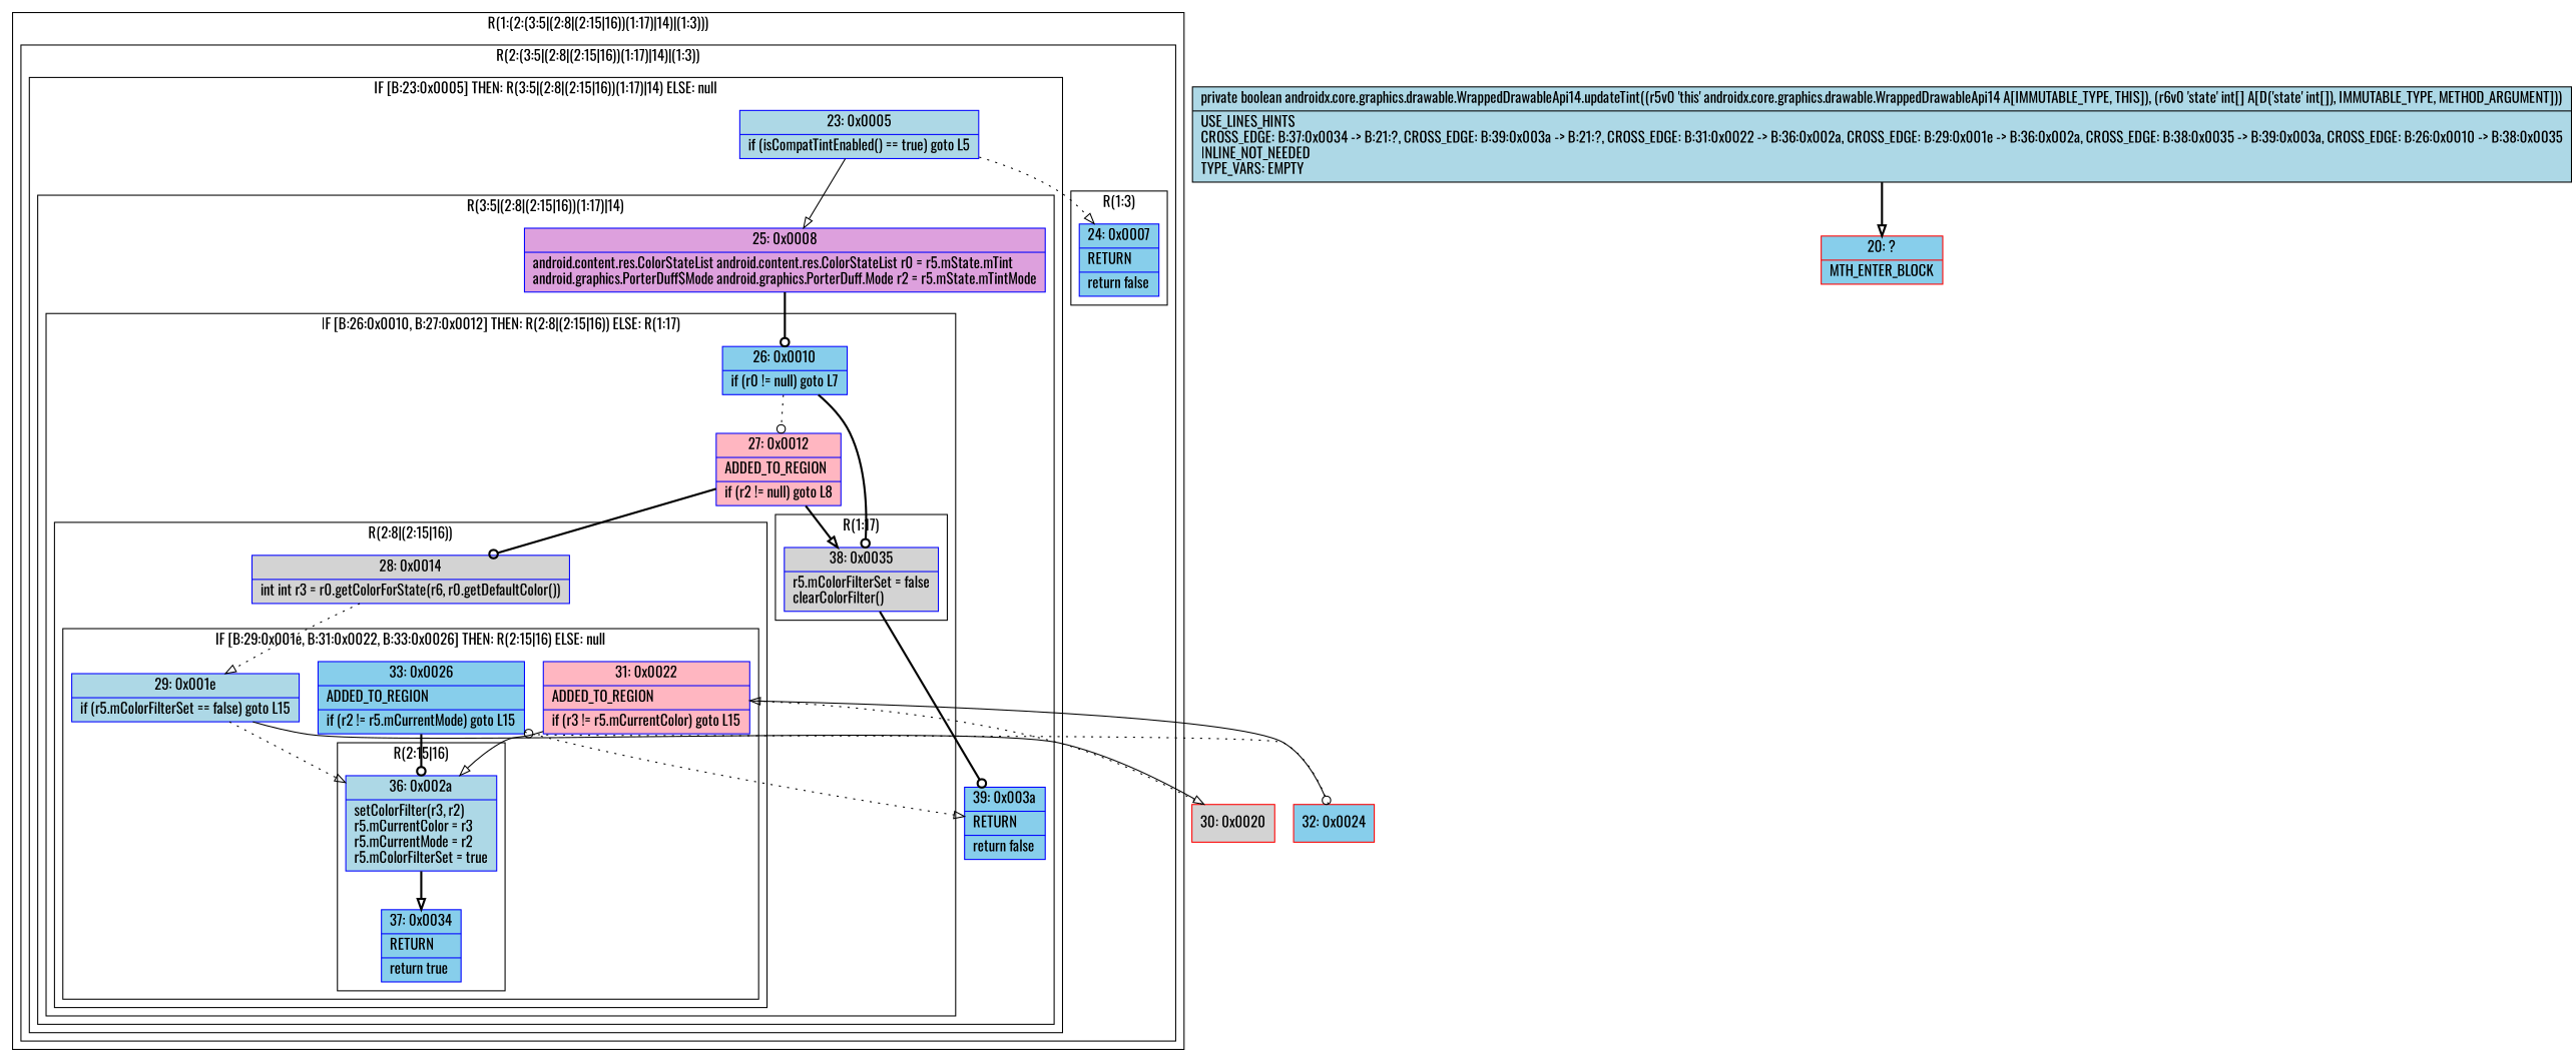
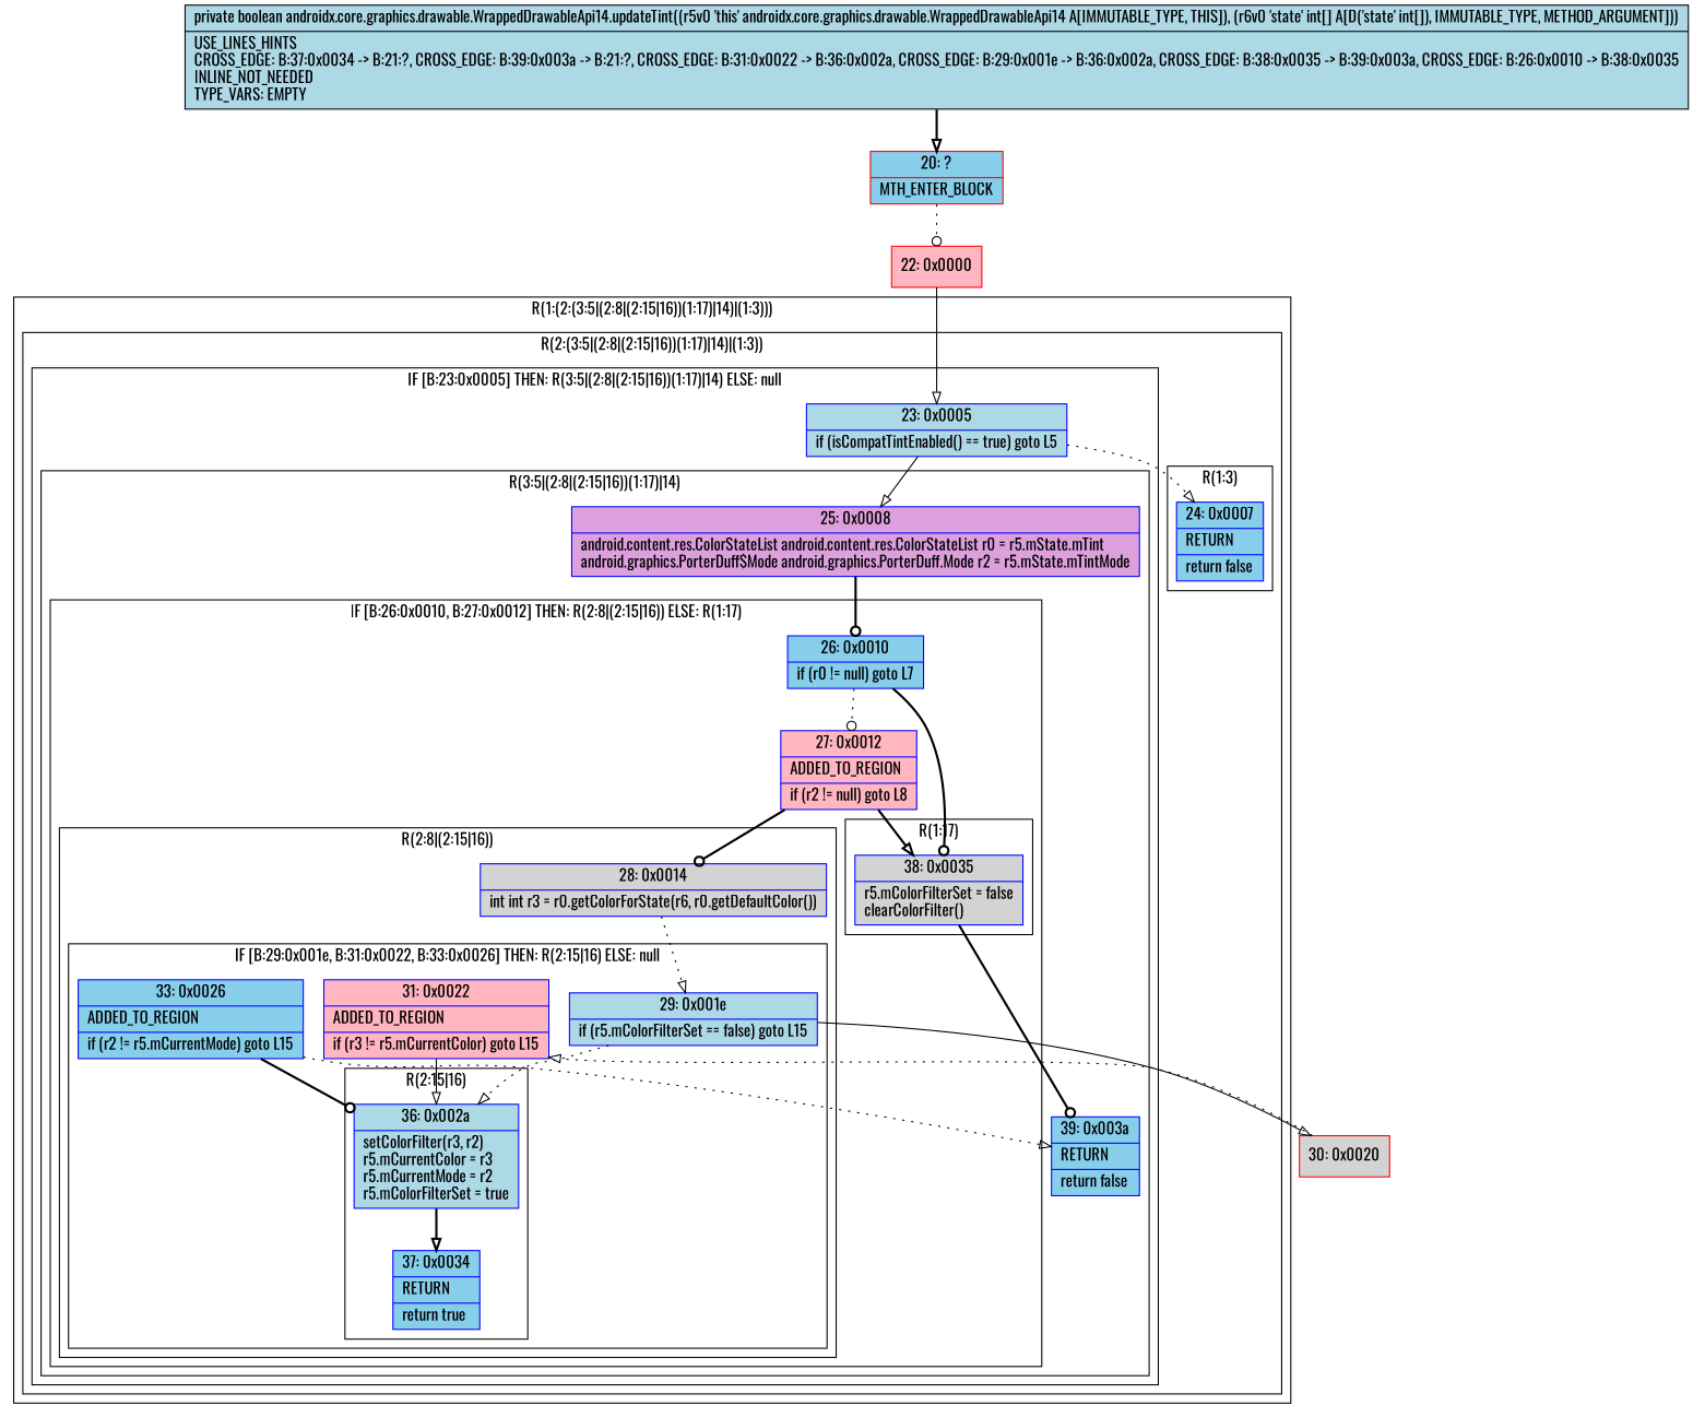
  digraph {
    fontname=Oswald
    node [color=blue fillcolor=skyblue fontname=Oswald shape=record style=filled]
    edge [arrowhead=onormal fontname=Oswald style=bold]
    n1 [fillcolor=lightblue label="{36\:\ 0x002a|setColorFilter(r3, r2)\lr5.mCurrentColor = r3\lr5.mCurrentMode = r2\lr5.mColorFilterSet = true\l}"]
    n2 [label="{37\:\ 0x0034|RETURN\l|return true\l}"]
    n3 [fillcolor=lightblue label="{29\:\ 0x001e|if (r5.mColorFilterSet == false) goto L15\l}"]
    n4 [fillcolor=lightpink label="{31\:\ 0x0022|ADDED_TO_REGION\l|if (r3 != r5.mCurrentColor) goto L15\l}"]
    n5 [label="{33\:\ 0x0026|ADDED_TO_REGION\l|if (r2 != r5.mCurrentMode) goto L15\l}"]
    n6 [fillcolor=lightgrey label="{28\:\ 0x0014|int int r3 = r0.getColorForState(r6, r0.getDefaultColor())\l}"]
    n7 [fillcolor=lightgrey label="{38\:\ 0x0035|r5.mColorFilterSet = false\lclearColorFilter()\l}"]
    n8 [label="{26\:\ 0x0010|if (r0 != null) goto L7\l}"]
    n9 [fillcolor=lightpink label="{27\:\ 0x0012|ADDED_TO_REGION\l|if (r2 != null) goto L8\l}"]
    n10 [fillcolor=plum label="{25\:\ 0x0008|android.content.res.ColorStateList android.content.res.ColorStateList r0 = r5.mState.mTint\landroid.graphics.PorterDuff$Mode android.graphics.PorterDuff.Mode r2 = r5.mState.mTintMode\l}"]
    n11 [label="{39\:\ 0x003a|RETURN\l|return false\l}"]
    n12 [fillcolor=lightblue label="{23\:\ 0x0005|if (isCompatTintEnabled() == true) goto L5\l}"]
    n13 [label="{24\:\ 0x0007|RETURN\l|return false\l}"]
    n14 [color=red fillcolor=lightgrey label="{30\:\ 0x0020}"]
-   n15 [color=red label="{32\:\ 0x0024}"]
    n16 [color=red label="{20\:\ ?|MTH_ENTER_BLOCK\l}"]
+   n17 [color=red fillcolor=lightpink label="{22\:\ 0x0000}"]
    n18 [fillcolor=lightblue label="{private boolean androidx.core.graphics.drawable.WrappedDrawableApi14.updateTint((r5v0 'this' androidx.core.graphics.drawable.WrappedDrawableApi14 A[IMMUTABLE_TYPE, THIS]), (r6v0 'state' int[] A[D('state' int[]), IMMUTABLE_TYPE, METHOD_ARGUMENT]))  | USE_LINES_HINTS\lCROSS_EDGE: B:37:0x0034 \-\> B:21:?, CROSS_EDGE: B:39:0x003a \-\> B:21:?, CROSS_EDGE: B:31:0x0022 \-\> B:36:0x002a, CROSS_EDGE: B:29:0x001e \-\> B:36:0x002a, CROSS_EDGE: B:38:0x0035 \-\> B:39:0x003a, CROSS_EDGE: B:26:0x0010 \-\> B:38:0x0035\lINLINE_NOT_NEEDED\lTYPE_VARS: EMPTY\l}" color=""]
    subgraph cluster_1 {
      label="R(1:(2:(3:5|(2:8|(2:15|16))(1:17)|14)|(1:3)))"
      subgraph cluster_2 {
        label="R(2:(3:5|(2:8|(2:15|16))(1:17)|14)|(1:3))"
        subgraph cluster_3 {
          label="IF [B:23:0x0005] THEN: R(3:5|(2:8|(2:15|16))(1:17)|14) ELSE: null"
          n12
          subgraph cluster_4 {
            label="R(3:5|(2:8|(2:15|16))(1:17)|14)"
            n10
            n11
            subgraph cluster_5 {
              label="IF [B:26:0x0010, B:27:0x0012] THEN: R(2:8|(2:15|16)) ELSE: R(1:17)"
              n8
              n9
              subgraph cluster_6 {
                label="R(2:8|(2:15|16))"
                n6
                subgraph cluster_7 {
                  label="IF [B:29:0x001e, B:31:0x0022, B:33:0x0026] THEN: R(2:15|16) ELSE: null"
                  n3
                  n4
                  n5
                  subgraph cluster_8 {
                    label="R(2:15|16)"
                    n1
                    n2
                  }
                }
              }
              subgraph cluster_9 {
                label="R(1:17)"
                n7
              }
            }
          }
        }
        subgraph cluster_10 {
          label="R(1:3)"
          n13
        }
      }
    }
    n1 -> n2
    n3 -> n1 [style=dotted]
    n3 -> n14 [style=solid]
    n4 -> n1 [style=solid]
-   n4 -> n15 [arrowhead=odot style=solid]
    n5 -> n1 [arrowhead=odot]
    n5 -> n11 [style=dotted]
    n6 -> n3 [style=dotted]
    n7 -> n11 [arrowhead=odot]
    n8 -> n7 [arrowhead=odot]
    n8 -> n9 [arrowhead=odot style=dotted]
    n9 -> n6 [arrowhead=odot]
    n9 -> n7
    n10 -> n8 [arrowhead=odot]
    n12 -> n10 [style=solid]
    n12 -> n13 [style=dotted]
    n14 -> n4 [style=dotted]
-   n15 -> n5 [arrowhead=odot style=dotted]
+   n16 -> n17 [arrowhead=odot style=dotted]
+   n17 -> n12 [style=solid]
    n18 -> n16
  }
